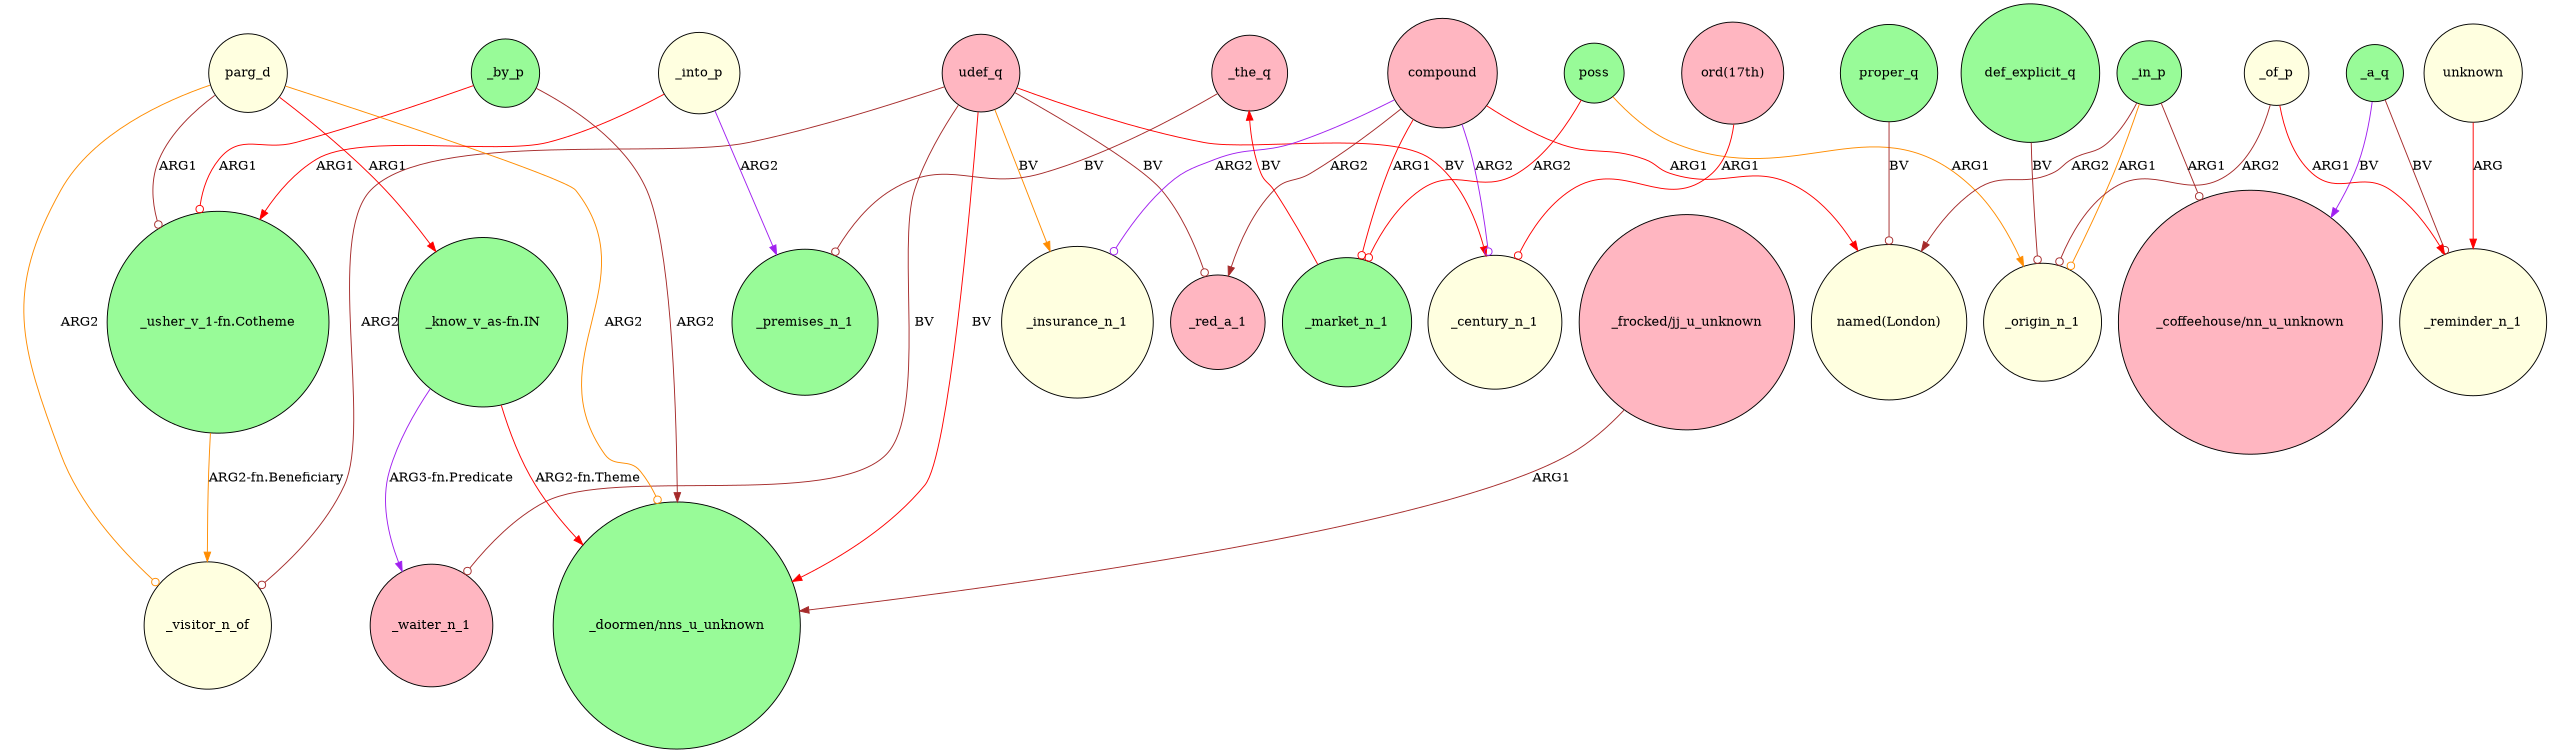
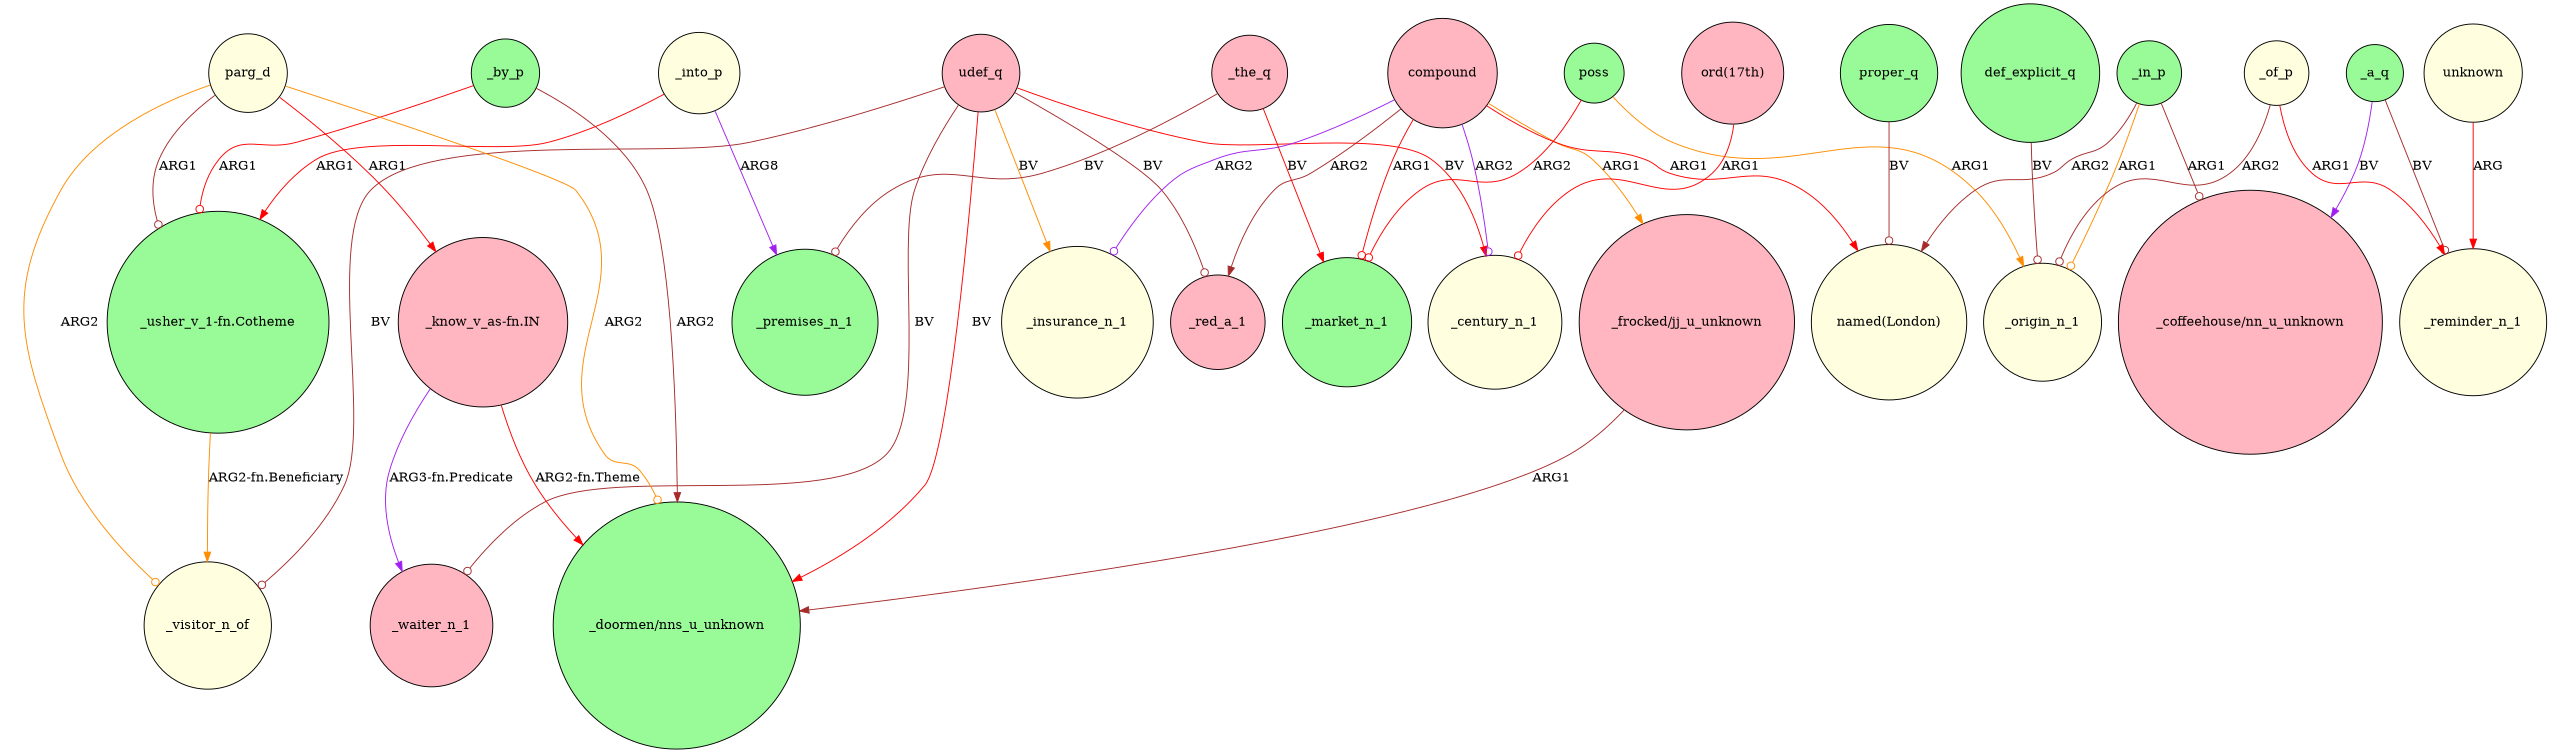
  digraph {
    node [fillcolor=palegreen shape=circle style=filled]
    edge [arrowhead=normal color=brown]
    "_frocked/jj_u_unknown" [fillcolor=lightpink]
    "_doormen/nns_u_unknown"
    udef_q [fillcolor=lightpink]
    _visitor_n_of [fillcolor=lightyellow]
    _insurance_n_1 [fillcolor=lightyellow]
    _waiter_n_1 [fillcolor=lightpink]
    _red_a_1 [fillcolor=lightpink]
    _century_n_1 [fillcolor=lightyellow]
    compound [fillcolor=lightpink]
    "named(London)" [fillcolor=lightyellow]
    _market_n_1
    _by_p
    "_usher_v_1-fn.Cotheme"
    poss
    _origin_n_1 [fillcolor=lightyellow]
    _in_p
    "_coffeehouse/nn_u_unknown" [fillcolor=lightpink]
    unknown [fillcolor=lightyellow]
    _reminder_n_1 [fillcolor=lightyellow]
    _the_q [fillcolor=lightpink]
    _premises_n_1
    _a_q
    parg_d [fillcolor=lightyellow]
-   "_know_v_as-fn.IN"
+   "_know_v_as-fn.IN" [fillcolor=lightpink]
    "ord(17th)" [fillcolor=lightpink]
    _into_p [fillcolor=lightyellow]
    _of_p [fillcolor=lightyellow]
    proper_q
    def_explicit_q
    "_frocked/jj_u_unknown" -> "_doormen/nns_u_unknown" [label=ARG1]
    udef_q -> "_doormen/nns_u_unknown" [color=red label=BV]
-   udef_q -> _visitor_n_of [arrowhead=odot label=ARG2]
+   udef_q -> _visitor_n_of [arrowhead=odot label=BV]
    udef_q -> _insurance_n_1 [color=darkorange label=BV]
    udef_q -> _waiter_n_1 [arrowhead=odot label=BV]
    udef_q -> _red_a_1 [arrowhead=odot label=BV]
    udef_q -> _century_n_1 [color=red label=BV]
+   compound -> "_frocked/jj_u_unknown" [color=darkorange label=ARG1]
    compound -> _insurance_n_1 [arrowhead=odot color=purple label=ARG2]
    compound -> _red_a_1 [label=ARG2]
    compound -> _century_n_1 [arrowhead=odot color=purple label=ARG2]
    compound -> "named(London)" [color=red label=ARG1]
    compound -> _market_n_1 [arrowhead=odot color=red label=ARG1]
    _by_p -> "_doormen/nns_u_unknown" [label=ARG2]
    _by_p -> "_usher_v_1-fn.Cotheme" [arrowhead=odot color=red label=ARG1]
    "_usher_v_1-fn.Cotheme" -> _visitor_n_of [color=darkorange label="ARG2-fn.Beneficiary"]
    poss -> _market_n_1 [arrowhead=odot color=red label=ARG2]
    poss -> _origin_n_1 [color=darkorange label=ARG1]
    _in_p -> "named(London)" [label=ARG2]
    _in_p -> _origin_n_1 [arrowhead=odot color=darkorange label=ARG1]
    _in_p -> "_coffeehouse/nn_u_unknown" [arrowhead=odot label=ARG1]
    unknown -> _reminder_n_1 [color=red label=ARG]
-   _market_n_1 -> _the_q [color=red label=BV]
+   _the_q -> _market_n_1 [color=red label=BV]
    _the_q -> _premises_n_1 [arrowhead=odot label=BV]
    _a_q -> "_coffeehouse/nn_u_unknown" [color=purple label=BV]
    _a_q -> _reminder_n_1 [arrowhead=odot label=BV]
    parg_d -> "_doormen/nns_u_unknown" [arrowhead=odot color=darkorange label=ARG2]
    parg_d -> _visitor_n_of [arrowhead=odot color=darkorange label=ARG2]
    parg_d -> "_usher_v_1-fn.Cotheme" [arrowhead=odot label=ARG1]
    parg_d -> "_know_v_as-fn.IN" [color=red label=ARG1]
    "_know_v_as-fn.IN" -> "_doormen/nns_u_unknown" [color=red label="ARG2-fn.Theme"]
    "_know_v_as-fn.IN" -> _waiter_n_1 [color=purple label="ARG3-fn.Predicate"]
    "ord(17th)" -> _century_n_1 [arrowhead=odot color=red label=ARG1]
    _into_p -> "_usher_v_1-fn.Cotheme" [color=red label=ARG1]
-   _into_p -> _premises_n_1 [color=purple label=ARG2]
+   _into_p -> _premises_n_1 [color=purple label=ARG8]
    _of_p -> _origin_n_1 [arrowhead=odot label=ARG2]
    _of_p -> _reminder_n_1 [color=red label=ARG1]
    proper_q -> "named(London)" [arrowhead=odot label=BV]
    def_explicit_q -> _origin_n_1 [arrowhead=odot label=BV]
  }
